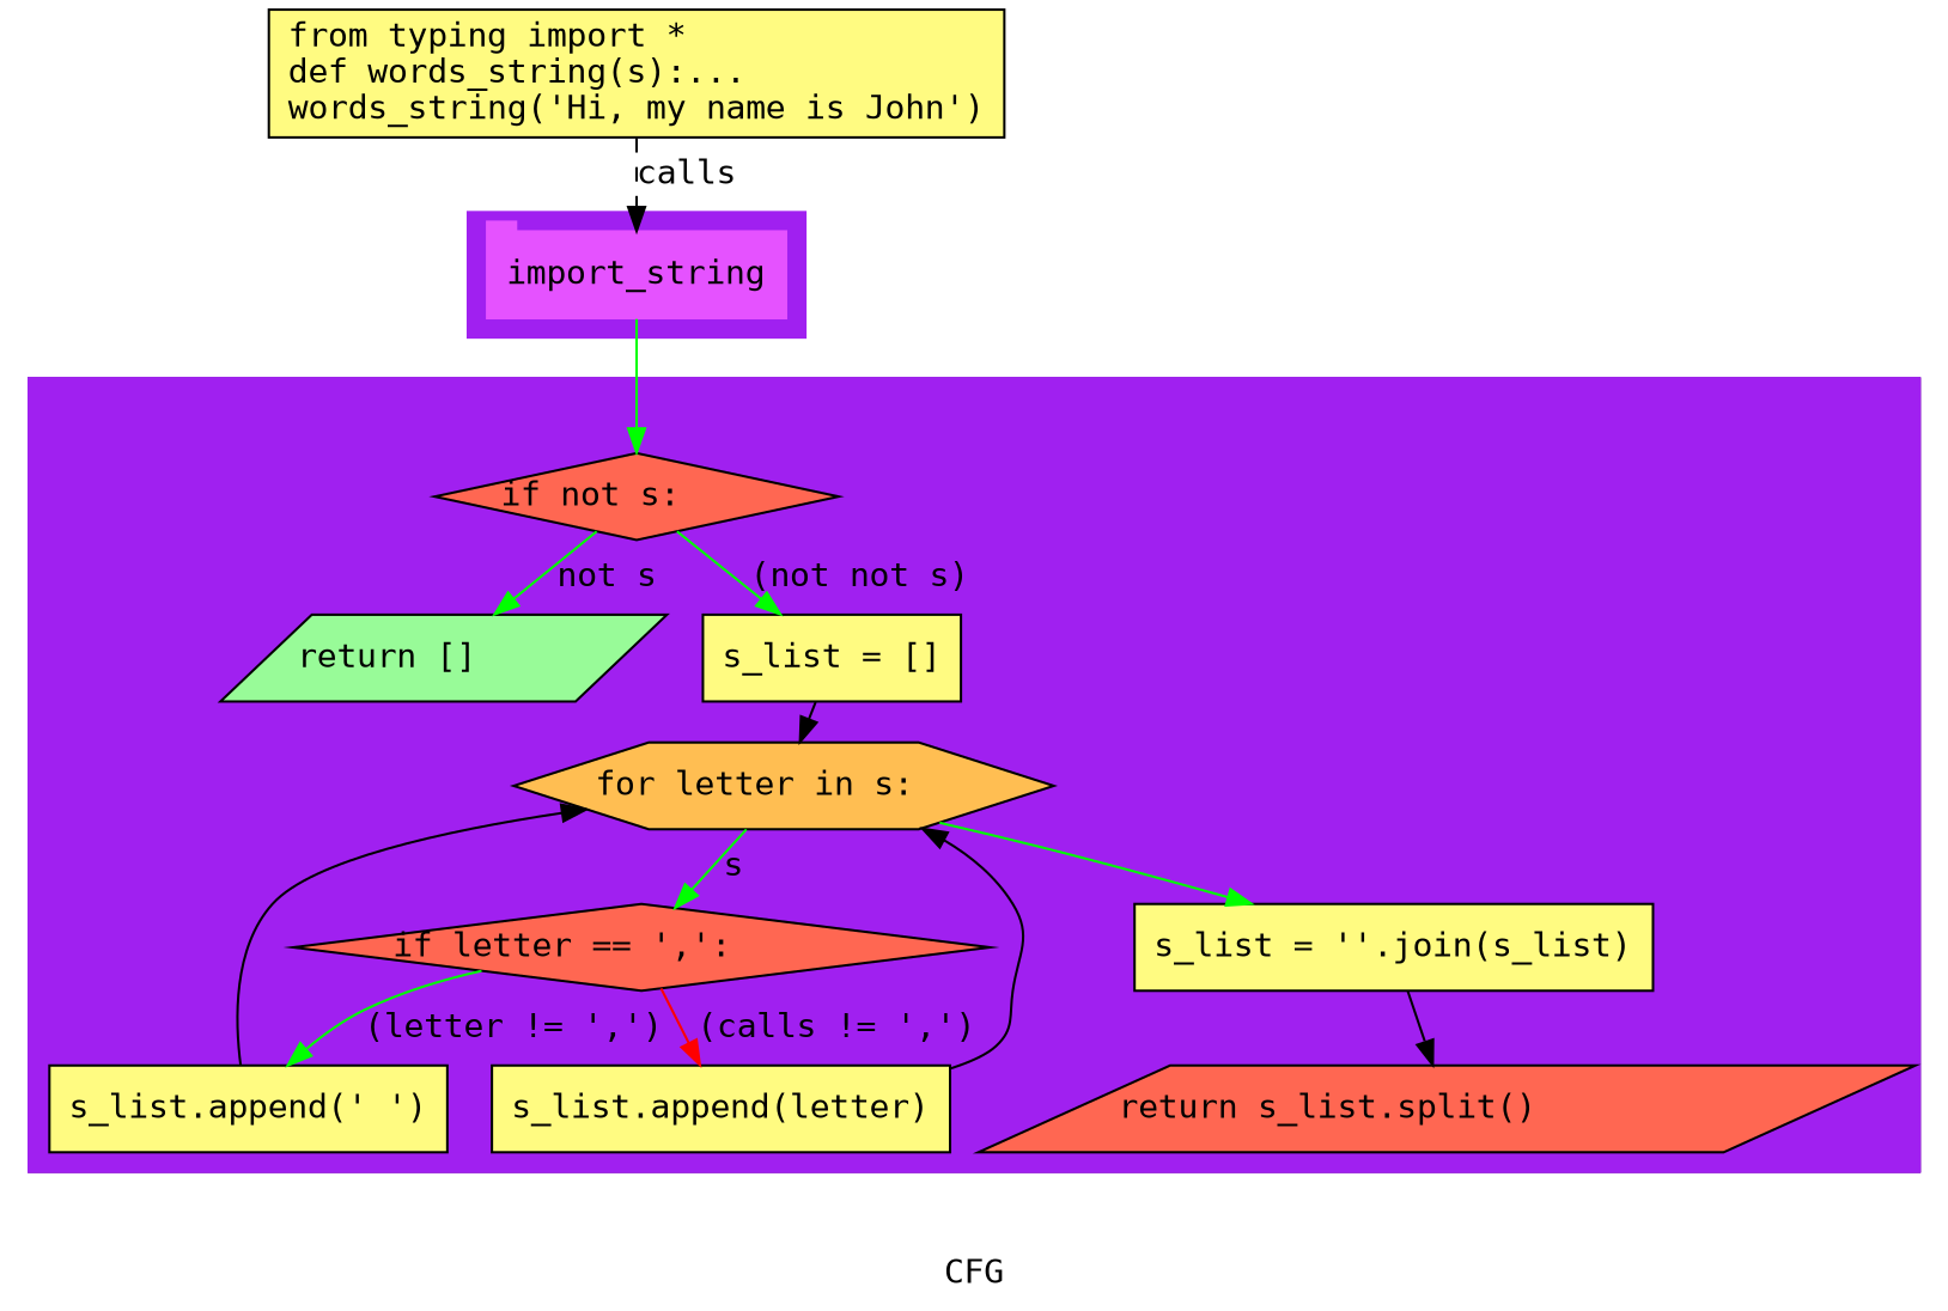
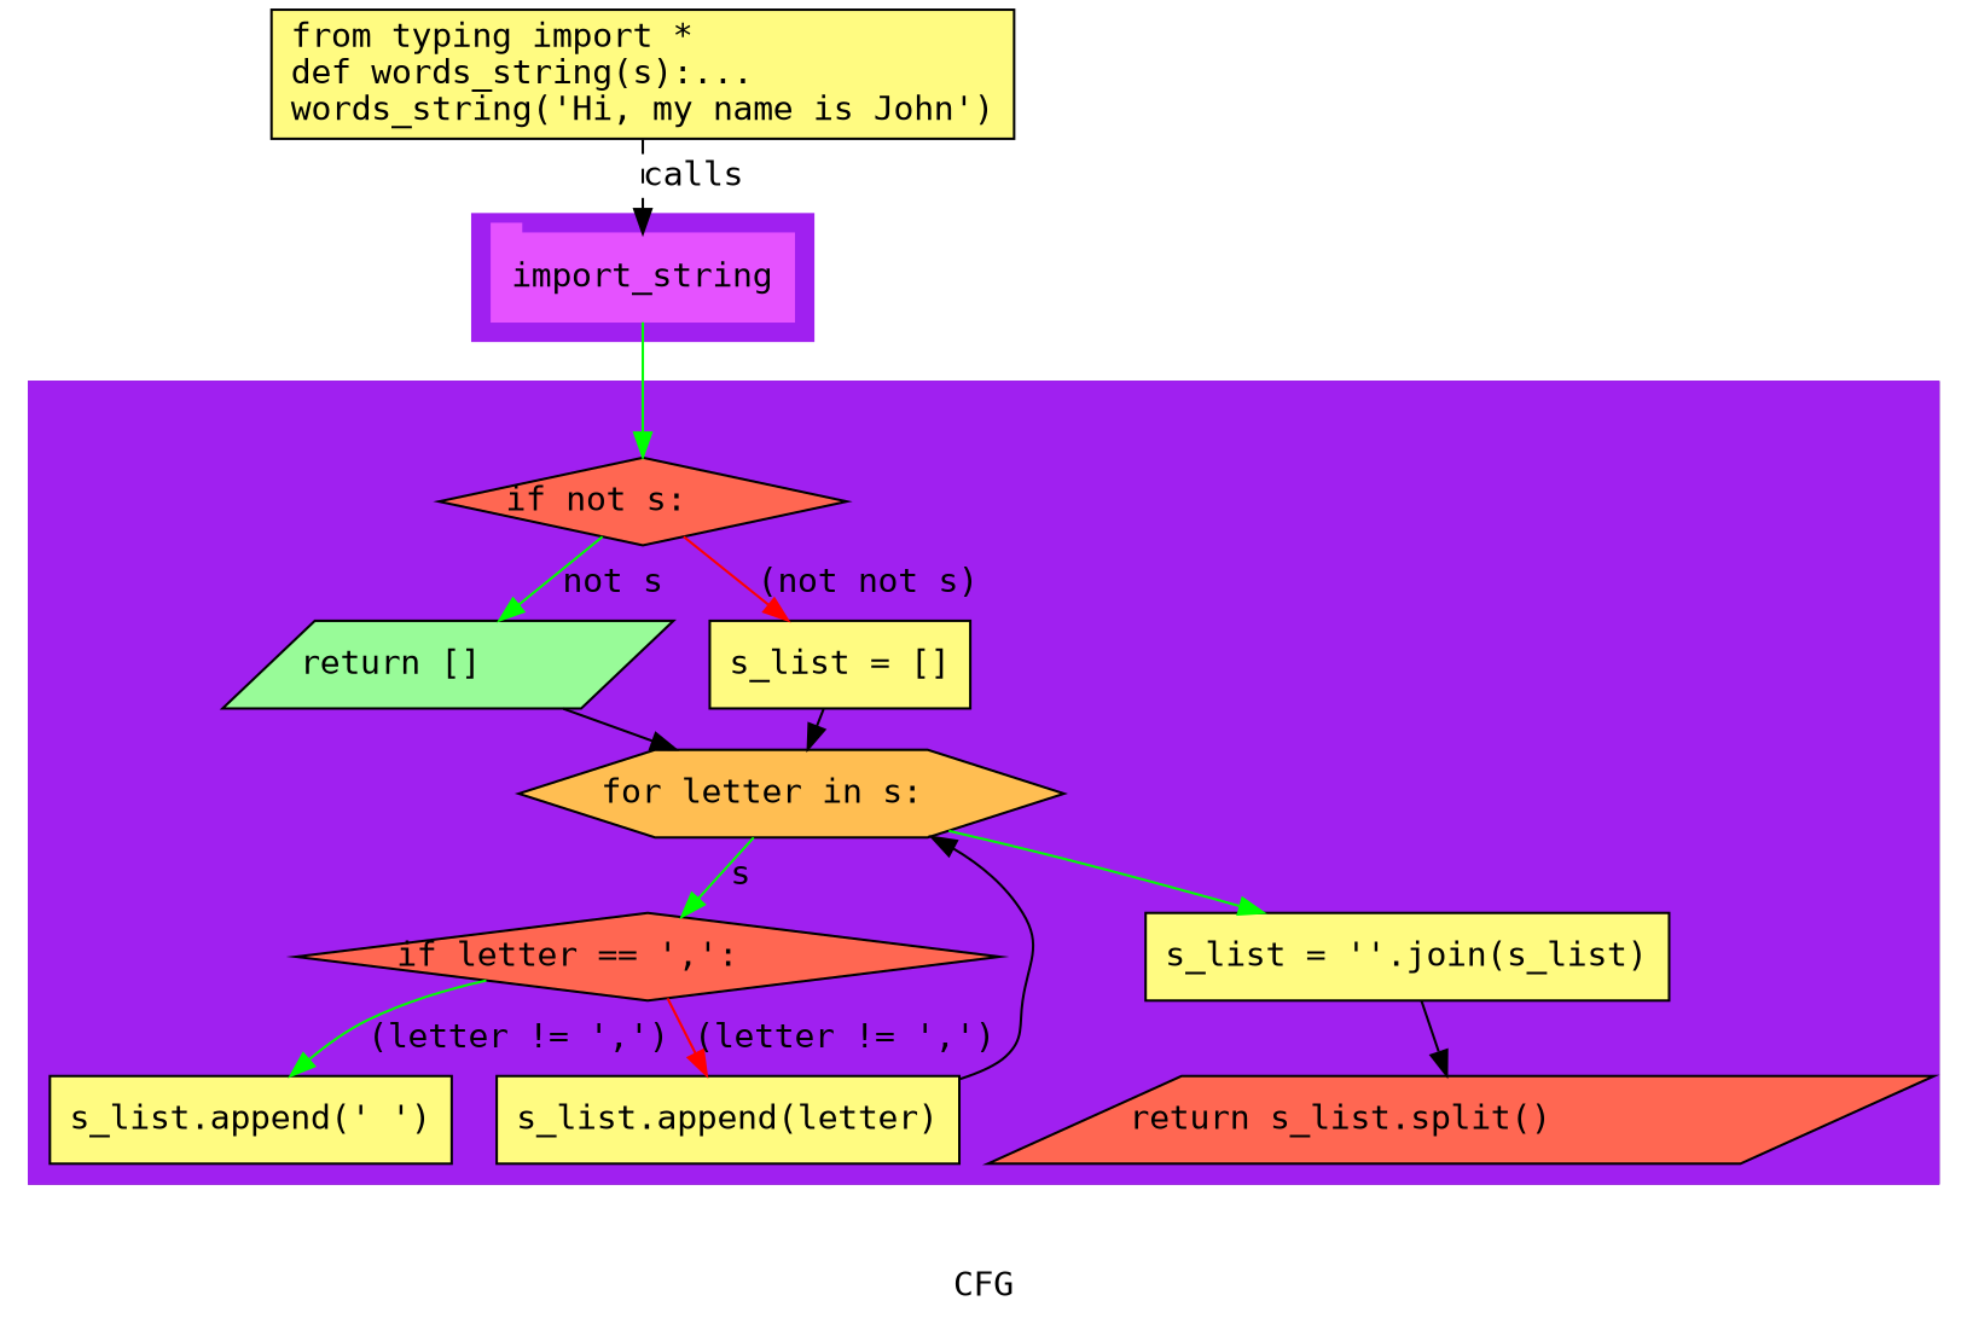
  digraph {
    compound=True
    fontname="DejaVu Sans Mono"
    label=CFG
    pack=False
    rankdir=TB
    ranksep=0.02
    node [fontname="DejaVu Sans Mono" shape=rectangle style="filled,solid" fillcolor="#FFFB81"]
    edge [color=green fontname="DejaVu Sans Mono"]
    n1 [color="#E552FF" height=0.5 label=import_string linenum="[17]" shape=tab style=filled width=1.6111 fillcolor=""]
    n2 [fillcolor="#FF6752" height=0.5 label="if not s:\l" linenum="[3]" shape=diamond width=2.3234]
    n3 [fillcolor="#98fb98" height=0.5 label="return []\l" linenum="[4]" shape=parallelogram width=2.4088]
    n4 [height=0.5 label="s_list = []\l" linenum="[6]" width=1.4861]
    n5 [fillcolor="#FFBE52" height=0.5 label="for letter in s:\l" linenum="[8]" shape=hexagon width=3.1062]
    n6 [fillcolor="#FF6752" height=0.5 label="if letter == ',':\l" linenum="[9]" shape=diamond width=4.0085]
    n7 [height=0.5 label="s_list = ''.join(s_list)\l" linenum="[14]" width=2.9861]
    n8 [height=0.5 label="s_list.append(' ')\l" linenum="[10]" width=2.2917]
    n9 [height=0.5 label="s_list.append(letter)\l" linenum="[12]" width=2.6389]
    n10 [fillcolor="#FF6752" height=0.5 label="return s_list.split()\l" linenum="[15]" shape=parallelogram width=5.0294]
    n11 [height=0.73611 label="from typing import *\ldef words_string(s):...\lwords_string('Hi, my name is John')\l" linenum="[1]" width=4.2361]
    subgraph cluster_1 {
      color=purple
      compound=true
      label=""
      shape=tab
      style=filled
      n1
    }
    subgraph cluster_2 {
      label=words_string
      n2
      n3
      n4
      n5
      n6
      n7
      n8
      n9
      n10
      subgraph cluster_3 {
        color=purple
        compound=true
        label=""
        shape=tab
        style=filled
      }
      subgraph cluster_4 {
        color=purple
        compound=true
        label=""
        shape=tab
        style=filled
      }
      subgraph cluster_5 {
        color=purple
        compound=true
        label=""
        shape=tab
        style=filled
      }
    }
    n1 -> n2
    n2 -> n3 [label="not s"]
-   n2 -> n4 [label="(not not s)"]
+   n2 -> n4 [color=red label="(not not s)"]
    n4 -> n5 [color=black]
    n5 -> n6 [label=s]
    n5 -> n7
    n6 -> n8 [label="(letter != ',')"]
-   n6 -> n9 [color=red label="(calls != ',')"]
+   n6 -> n9 [color=red label="(letter != ',')"]
    n7 -> n10 [color=black]
-   n8 -> n5 [color=black]
+   n3 -> n5 [color=black]
    n9 -> n5 [color=black]
    n11 -> n1 [label=calls style=dashed color=""]
  }
